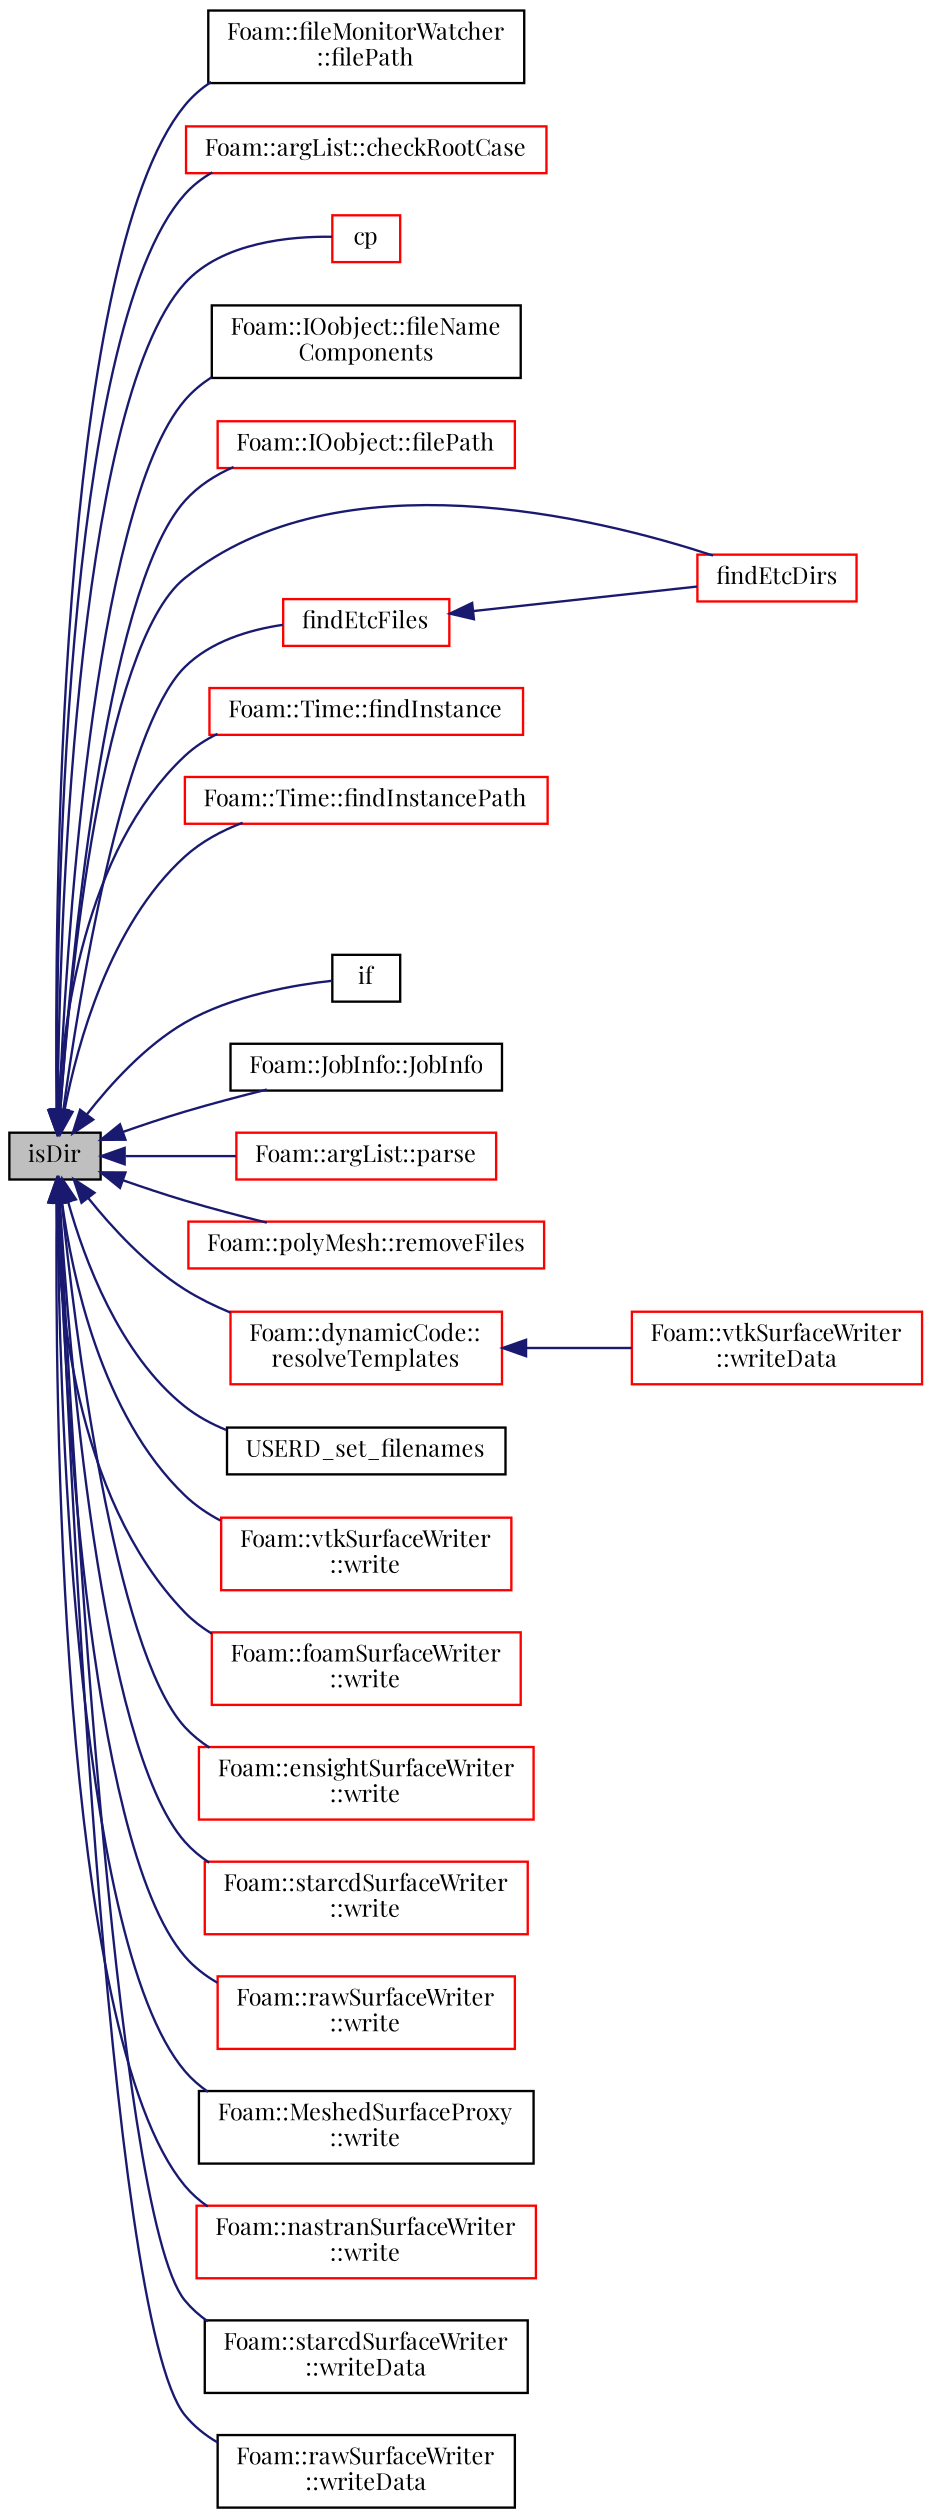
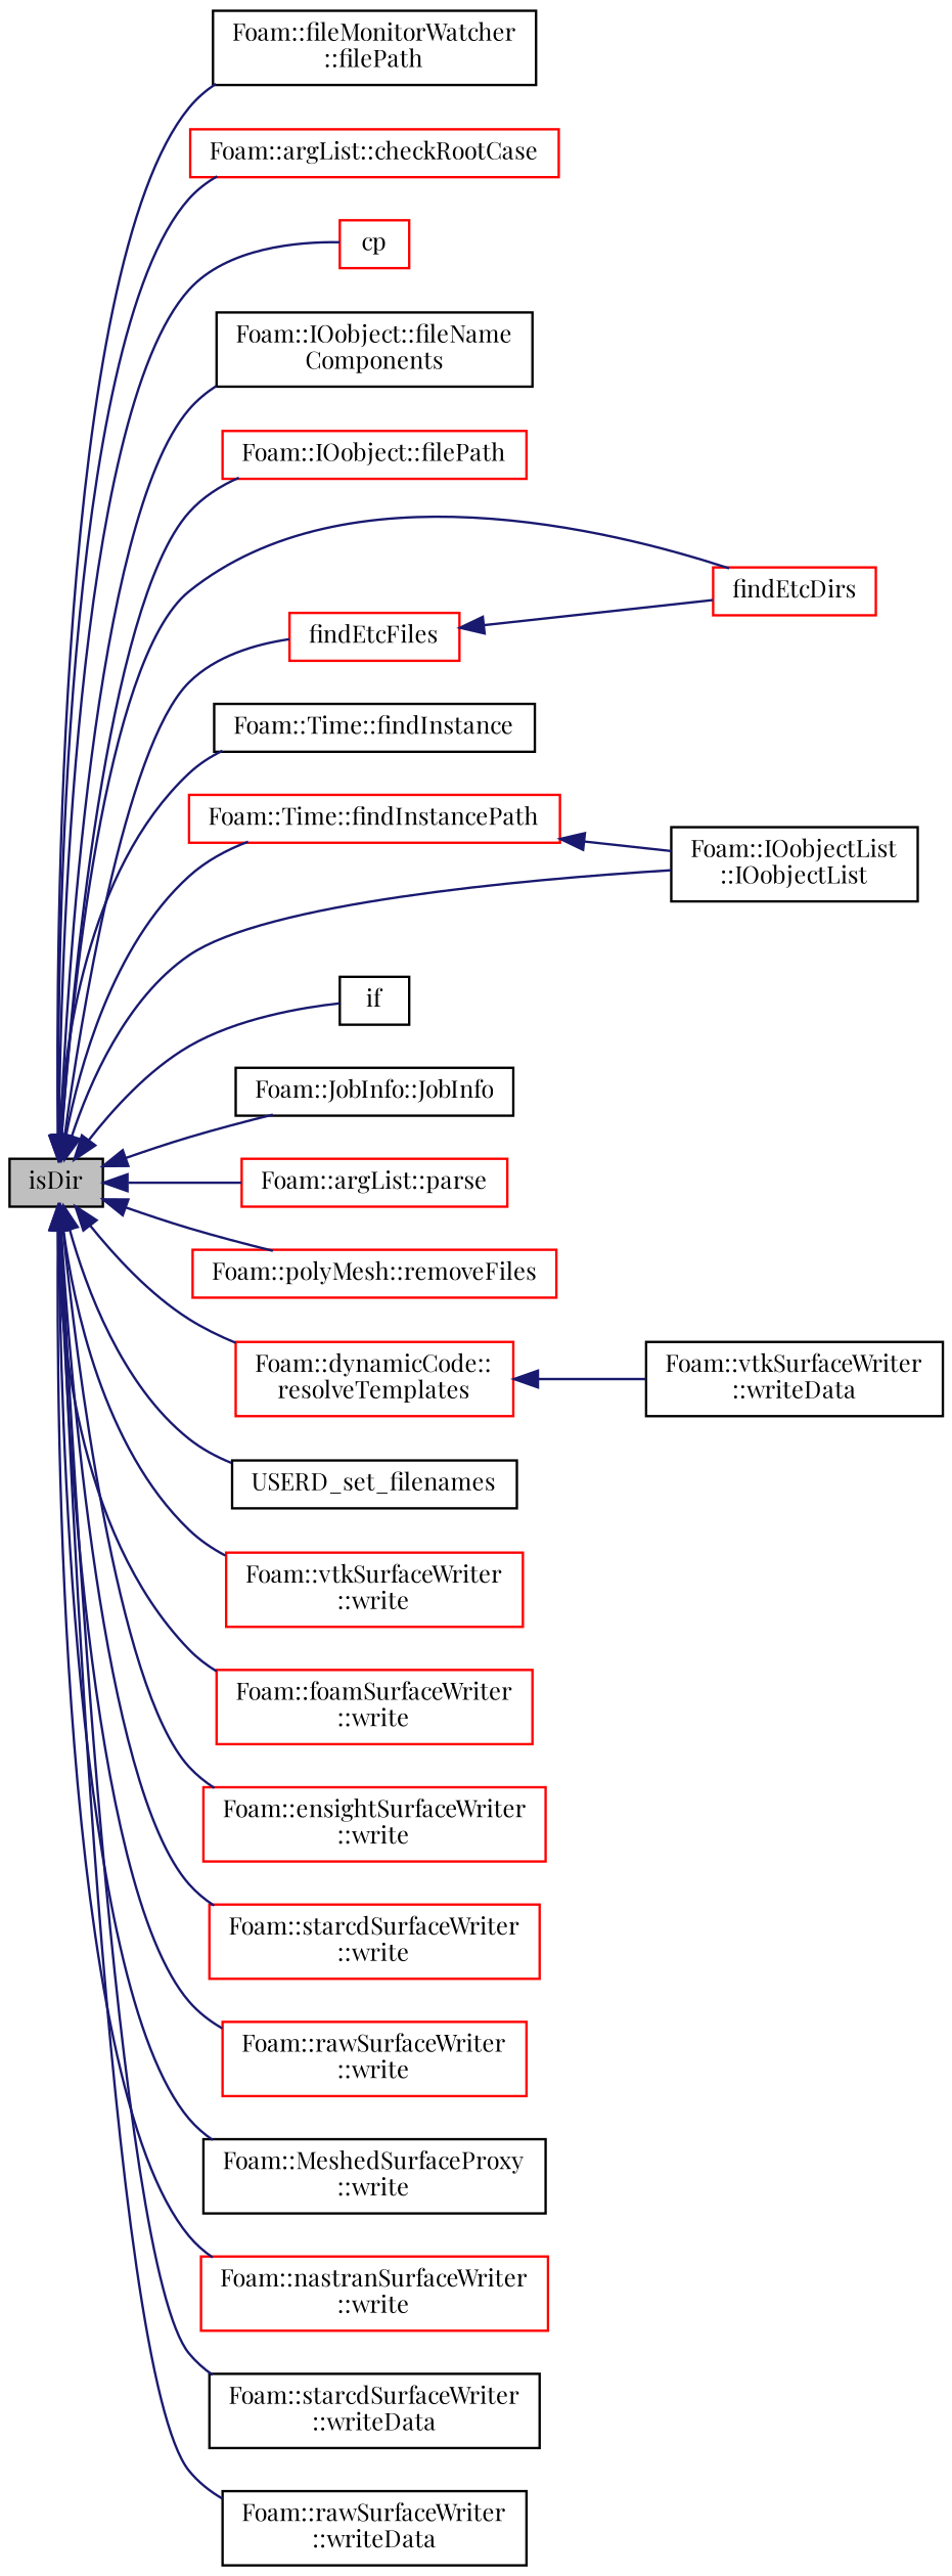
  digraph {
    fontname="Playfair Display"
    rankdir=LR
    node [color=red fontname="Playfair Display" fontsize=10 shape=record]
    edge [color=midnightblue dir=back fontname="Playfair Display" fontsize=10 labelfontname=Helvetica labelfontsize=10 style=solid]
    n1 [color=black fillcolor=grey75 fontcolor=black height=0.2 label=isDir style=filled width=0.4]
    n2 [color=black height=0.2 label="Foam::fileMonitorWatcher\l::filePath" width=0.4]
    n3 [height=0.2 label="Foam::argList::checkRootCase" width=0.4]
    n4 [height=0.2 label=cp width=0.4]
    n5 [color=black height=0.2 label="Foam::IOobject::fileName\lComponents" width=0.4]
    n6 [height=0.2 label="Foam::IOobject::filePath" width=0.4]
    n7 [height=0.2 label=findEtcDirs width=0.4]
    n8 [height=0.2 label=findEtcFiles width=0.4]
-   n9 [height=0.2 label="Foam::Time::findInstance" width=0.4]
+   n9 [color=black height=0.2 label="Foam::Time::findInstance" width=0.4]
    n10 [height=0.2 label="Foam::Time::findInstancePath" width=0.4]
+   n11 [color=black height=0.2 label="Foam::IOobjectList\l::IOobjectList" width=0.4]
    n12 [color=black height=0.2 label=if width=0.4]
    n13 [color=black height=0.2 label="Foam::JobInfo::JobInfo" width=0.4]
    n14 [height=0.2 label="Foam::argList::parse" width=0.4]
    n15 [height=0.2 label="Foam::polyMesh::removeFiles" width=0.4]
    n16 [height=0.2 label="Foam::dynamicCode::\lresolveTemplates" width=0.4]
    n17 [color=black height=0.2 label=USERD_set_filenames width=0.4]
    n18 [height=0.2 label="Foam::vtkSurfaceWriter\l::write" width=0.4]
    n19 [height=0.2 label="Foam::foamSurfaceWriter\l::write" width=0.4]
    n20 [height=0.2 label="Foam::ensightSurfaceWriter\l::write" width=0.4]
    n21 [height=0.2 label="Foam::starcdSurfaceWriter\l::write" width=0.4]
    n22 [height=0.2 label="Foam::rawSurfaceWriter\l::write" width=0.4]
    n23 [color=black height=0.2 label="Foam::MeshedSurfaceProxy\l::write" width=0.4]
    n24 [height=0.2 label="Foam::nastranSurfaceWriter\l::write" width=0.4]
    n25 [color=black height=0.2 label="Foam::starcdSurfaceWriter\l::writeData" width=0.4]
    n26 [color=black height=0.2 label="Foam::rawSurfaceWriter\l::writeData" width=0.4]
-   n27 [height=0.2 label="Foam::vtkSurfaceWriter\l::writeData" width=0.4]
+   n27 [color=black height=0.2 label="Foam::vtkSurfaceWriter\l::writeData" width=0.4]
    n1 -> n2
    n1 -> n3
    n1 -> n4
    n1 -> n5
    n1 -> n6
    n1 -> n7
    n1 -> n8
    n1 -> n9
    n1 -> n10
+   n1 -> n11
    n1 -> n12
    n1 -> n13
    n1 -> n14
    n1 -> n15
    n1 -> n16
    n1 -> n17
    n1 -> n18
    n1 -> n19
    n1 -> n20
    n1 -> n21
    n1 -> n22
    n1 -> n23
    n1 -> n24
    n1 -> n25
    n1 -> n26
    n8 -> n7
+   n10 -> n11
    n16 -> n27
  }
